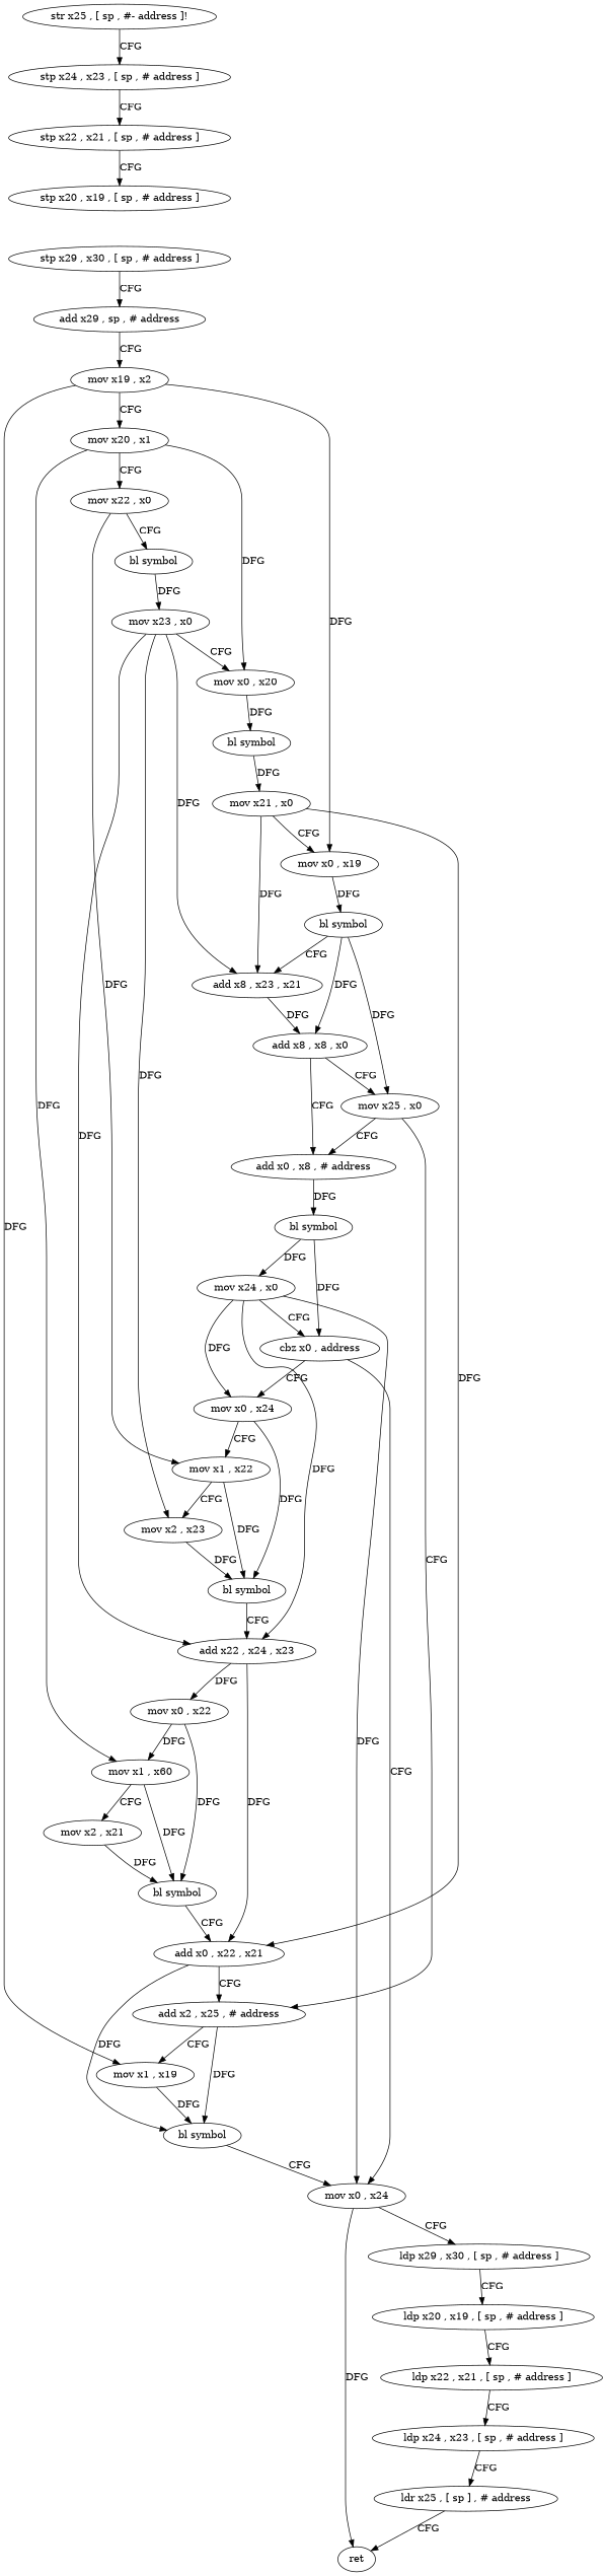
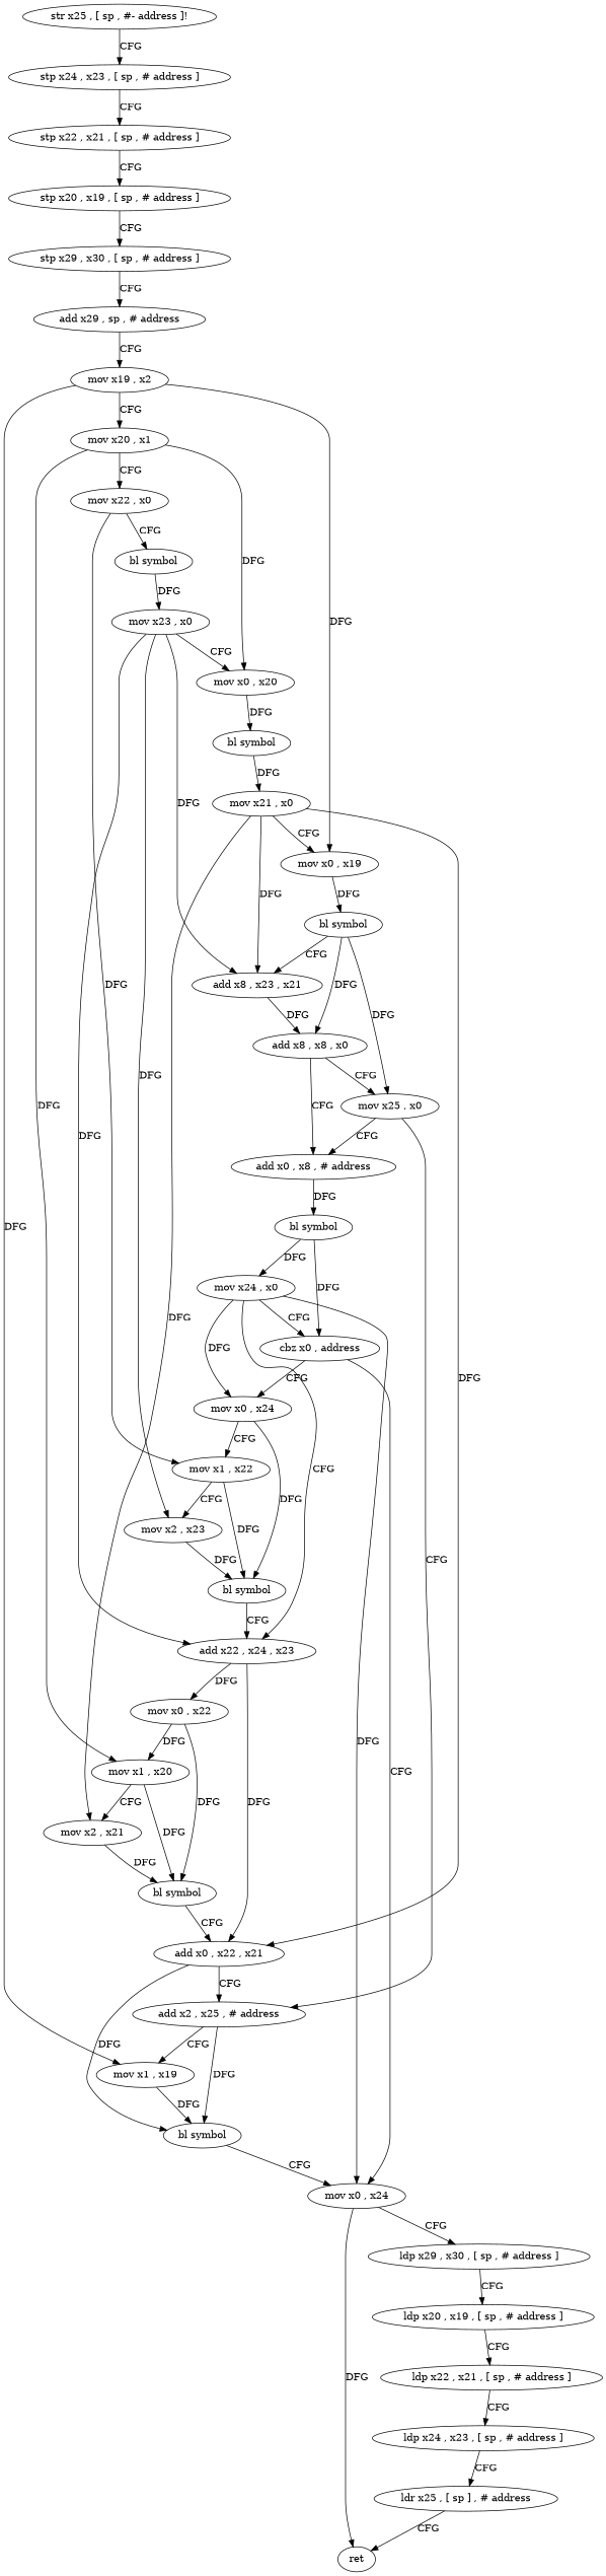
  digraph {
    n1 [label="str x25 , [ sp , #- address ]!"]
    n2 [label="stp x24 , x23 , [ sp , # address ]"]
    n3 [label="stp x22 , x21 , [ sp , # address ]"]
    n4 [label="stp x20 , x19 , [ sp , # address ]"]
    n5 [label="stp x29 , x30 , [ sp , # address ]"]
    n6 [label="add x29 , sp , # address"]
    n7 [label="mov x19 , x2"]
    n8 [label="mov x20 , x1"]
    n9 [label="mov x0 , x19"]
    n10 [label="mov x1 , x19"]
    n11 [label="mov x22 , x0"]
    n12 [label="mov x0 , x20"]
-   n13 [label="mov x1 , x60"]
+   n13 [label="mov x1 , x20"]
    n14 [label="bl symbol"]
    n15 [label="bl symbol"]
    n16 [label="bl symbol"]
    n17 [label="mov x1 , x22"]
    n18 [label="bl symbol"]
    n19 [label="mov x2 , x21"]
    n20 [label="bl symbol"]
    n21 [label="mov x23 , x0"]
    n22 [label="mov x2 , x23"]
    n23 [label="bl symbol"]
    n24 [label="add x8 , x23 , x21"]
    n25 [label="add x22 , x24 , x23"]
    n26 [label="add x8 , x8 , x0"]
    n27 [label="add x0 , x22 , x21"]
    n28 [label="mov x0 , x22"]
    n29 [label="mov x21 , x0"]
    n30 [label="add x2 , x25 , # address"]
    n31 [label="mov x25 , x0"]
    n32 [label="add x0 , x8 , # address"]
    n33 [label="bl symbol"]
    n34 [label="mov x24 , x0"]
    n35 [label="cbz x0 , address"]
    n36 [label="mov x0 , x24"]
    n37 [label="mov x0 , x24"]
    n38 [label="ldp x29 , x30 , [ sp , # address ]"]
    n39 [label=ret]
    n40 [label="ldp x20 , x19 , [ sp , # address ]"]
    n41 [label="ldp x22 , x21 , [ sp , # address ]"]
    n42 [label="ldp x24 , x23 , [ sp , # address ]"]
    n43 [label="ldr x25 , [ sp ] , # address"]
    n1 -> n2 [label=CFG]
    n2 -> n3 [label=CFG]
    n3 -> n4 [label=CFG]
+   n4 -> n5 [label=CFG]
    n5 -> n6 [label=CFG]
    n6 -> n7 [label=CFG]
    n7 -> n8 [label=CFG]
    n7 -> n9 [label=DFG]
    n7 -> n10 [label=DFG]
    n8 -> n11 [label=CFG]
    n8 -> n12 [label=DFG]
    n8 -> n13 [label=DFG]
    n9 -> n14 [label=DFG]
    n10 -> n15 [label=DFG]
    n11 -> n16 [label=CFG]
    n11 -> n17 [label=DFG]
    n12 -> n18 [label=DFG]
    n13 -> n19 [label=CFG]
    n13 -> n20 [label=DFG]
    n14 -> n24 [label=CFG]
    n14 -> n26 [label=DFG]
    n14 -> n31 [label=DFG]
    n15 -> n36 [label=CFG]
    n16 -> n21 [label=DFG]
    n17 -> n22 [label=CFG]
    n17 -> n23 [label=DFG]
    n18 -> n29 [label=DFG]
    n19 -> n20 [label=DFG]
    n20 -> n27 [label=CFG]
    n21 -> n12 [label=CFG]
    n21 -> n22 [label=DFG]
    n21 -> n24 [label=DFG]
    n21 -> n25 [label=DFG]
    n22 -> n23 [label=DFG]
    n23 -> n25 [label=CFG]
    n24 -> n26 [label=DFG]
    n25 -> n27 [label=DFG]
    n25 -> n28 [label=DFG]
    n26 -> n31 [label=CFG]
    n26 -> n32 [label=CFG]
    n27 -> n15 [label=DFG]
    n27 -> n30 [label=CFG]
    n28 -> n13 [label=DFG]
    n28 -> n20 [label=DFG]
    n29 -> n9 [label=CFG]
+   n29 -> n19 [label=DFG]
    n29 -> n24 [label=DFG]
    n29 -> n27 [label=DFG]
    n30 -> n10 [label=CFG]
    n30 -> n15 [label=DFG]
    n31 -> n30 [label=CFG]
    n31 -> n32 [label=CFG]
    n32 -> n33 [label=DFG]
    n33 -> n34 [label=DFG]
    n33 -> n35 [label=DFG]
-   n34 -> n25 [label=DFG]
+   n34 -> n25 [label=CFG]
    n34 -> n35 [label=CFG]
    n34 -> n36 [label=DFG]
    n34 -> n37 [label=DFG]
    n35 -> n36 [label=CFG]
    n35 -> n37 [label=CFG]
    n36 -> n38 [label=CFG]
    n36 -> n39 [label=DFG]
    n37 -> n17 [label=CFG]
    n37 -> n23 [label=DFG]
    n38 -> n40 [label=CFG]
    n40 -> n41 [label=CFG]
    n41 -> n42 [label=CFG]
    n42 -> n43 [label=CFG]
    n43 -> n39 [label=CFG]
  }
